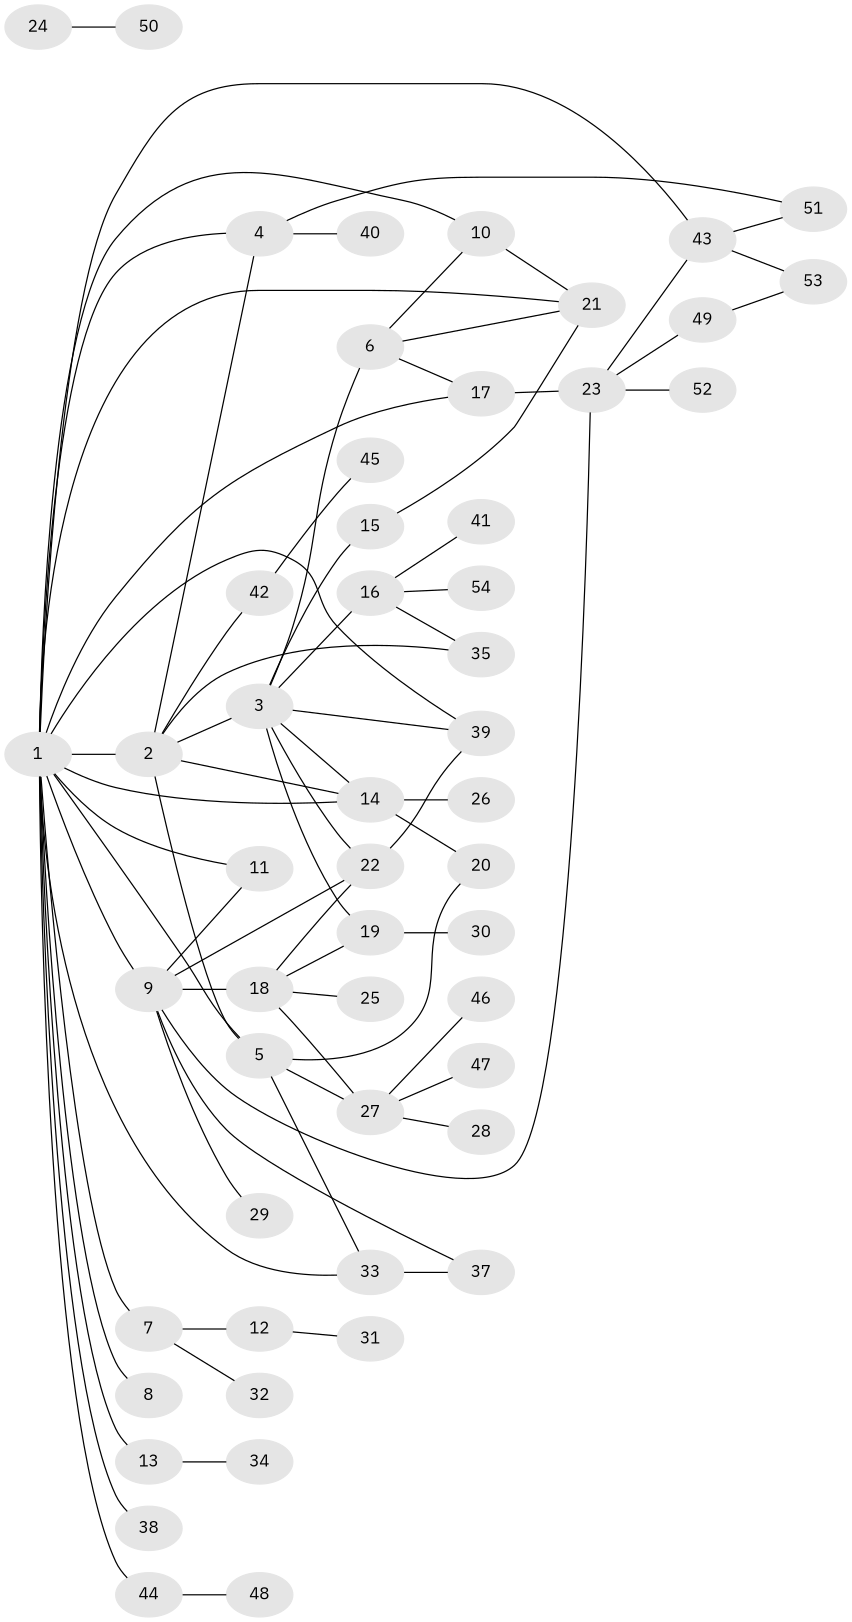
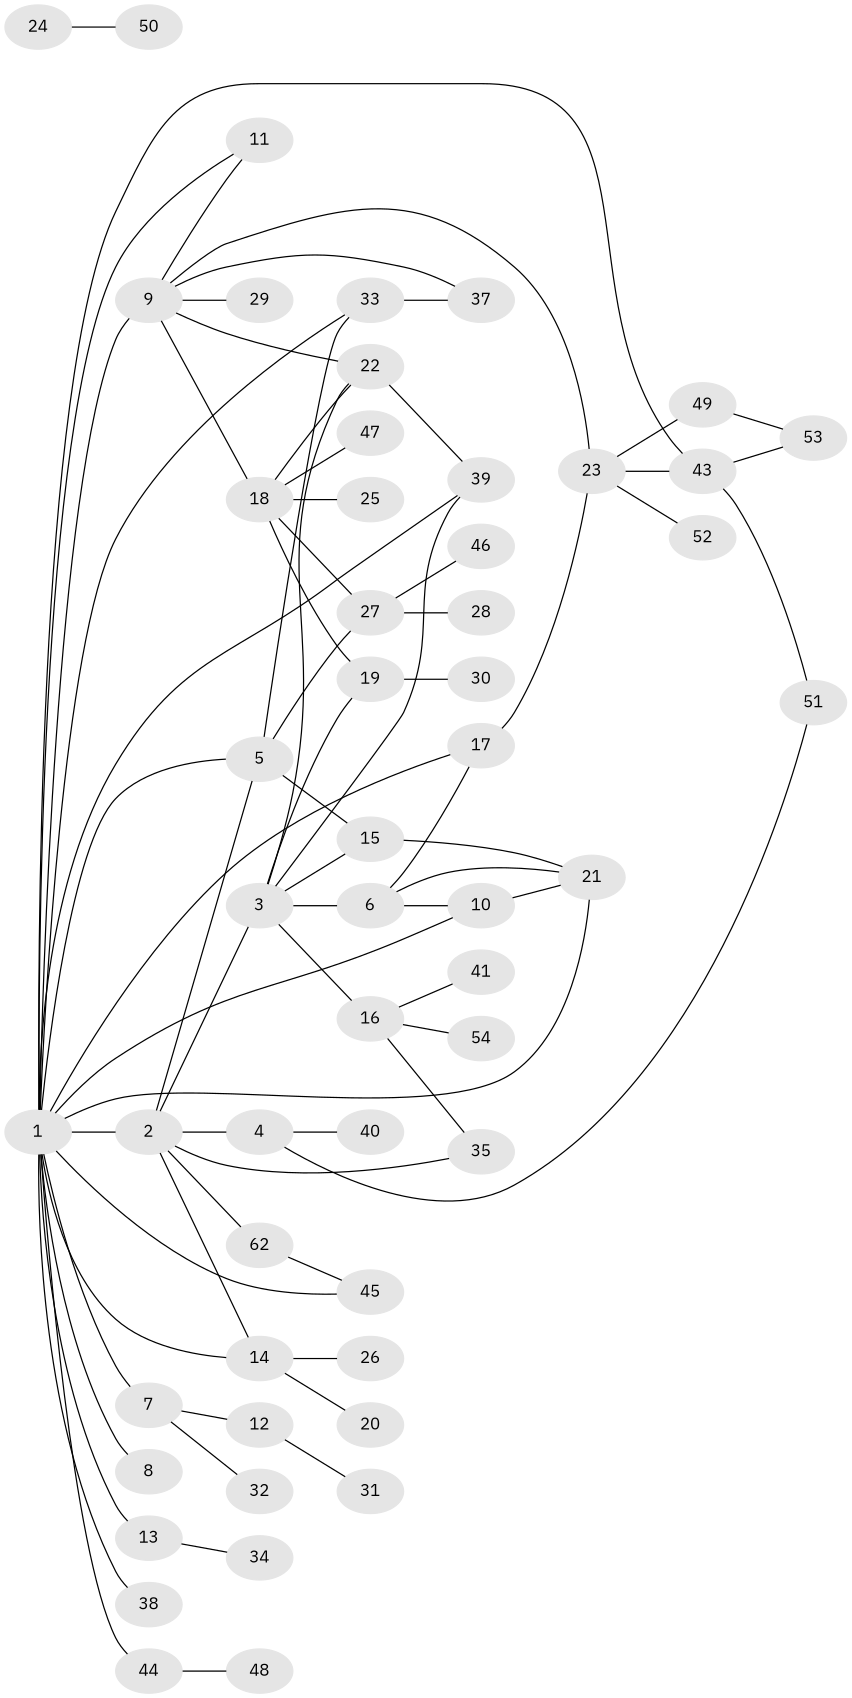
  graph {
    fontname="IBM Plex Sans"
    rankdir=LR
    node [color=gray90 fontname="IBM Plex Sans" style=filled]
    edge [fontname="IBM Plex Sans" weight=1.0]
    1
    2
    4
    5
    7
    8
    9
    10
    11
    13
    14
    17
    21
    33
    38
    39
    43
    44
    3
    35
-   42
+   42 [label=62]
    40
    51
    20
    27
    12
    32
    22
    18
    23
    29
    37
    34
    26
    53
    48
    6
    15
    16
    19
    45
    41
    54
    30
    28
    46
    31
    25
    47
    49
    52
    24
    50
    1 -- 2 [weight=11.0]
-   1 -- 4
+   1 -- 45
    1 -- 5
    1 -- 7
    1 -- 8
    1 -- 9
    1 -- 10
    1 -- 11
    1 -- 13
    1 -- 14
    1 -- 17
    1 -- 21
    1 -- 33
    1 -- 38
    1 -- 39
    1 -- 43
    1 -- 44
    2 -- 4
    2 -- 5
    2 -- 14
    2 -- 3
    2 -- 35
    2 -- 42
    4 -- 40 [weight=4.0]
    4 -- 51
    5 -- 33
-   5 -- 20 [weight=3.0]
+   5 -- 15 [weight=3.0]
    5 -- 27
    7 -- 12
    7 -- 32
    9 -- 11
    9 -- 22
    9 -- 18
    9 -- 23
    9 -- 29
    9 -- 37
    10 -- 21
    13 -- 34
    14 -- 20
    14 -- 26 [weight=3.0]
    17 -- 23
    33 -- 37 [weight=3.0]
    43 -- 51
    43 -- 53
    44 -- 48
-   3 -- 14
    3 -- 39
    3 -- 22
    3 -- 6 [weight=7.0]
    3 -- 15
    3 -- 16
    3 -- 19
    42 -- 45
    27 -- 28 [weight=3.0]
    27 -- 46
    12 -- 31
    22 -- 39
    18 -- 27
    18 -- 22
    18 -- 19
    18 -- 25 [weight=2.0]
-   27 -- 47
+   18 -- 47
    23 -- 43
    23 -- 49
    23 -- 52
    6 -- 10
    6 -- 17
    6 -- 21
    15 -- 21
    16 -- 35
    16 -- 41
    16 -- 54
    19 -- 30 [weight=2.0]
    49 -- 53
    24 -- 50
  }
